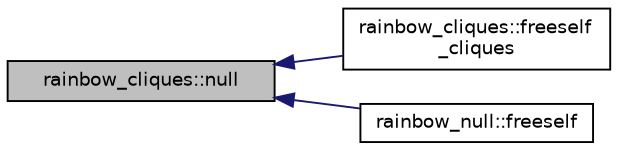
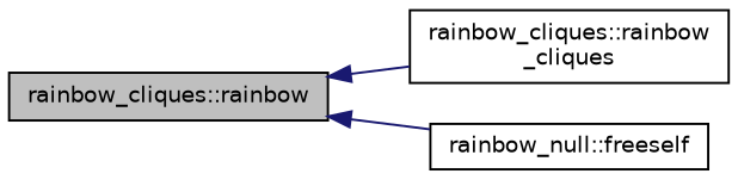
  digraph {
    rankdir=LR
    node [color=black fillcolor=white fontname=Helvetica fontsize=10 shape=record style=filled]
    edge [color=midnightblue dir=back fontname=Helvetica fontsize=10 labelfontname=Helvetica labelfontsize=10 style=solid]
-   n1 [fillcolor=grey75 fontcolor=black height=0.2 label="rainbow_cliques::null" width=0.4]
-   n2 [height=0.2 label="rainbow_cliques::freeself\l_cliques" width=0.4]
+   n1 [fillcolor=grey75 fontcolor=black height=0.2 label="rainbow_cliques::rainbow" width=0.4]
+   n2 [height=0.2 label="rainbow_cliques::rainbow\l_cliques" width=0.4]
    n3 [height=0.2 label="rainbow_null::freeself" width=0.4]
    n1 -> n2
    n1 -> n3
  }
